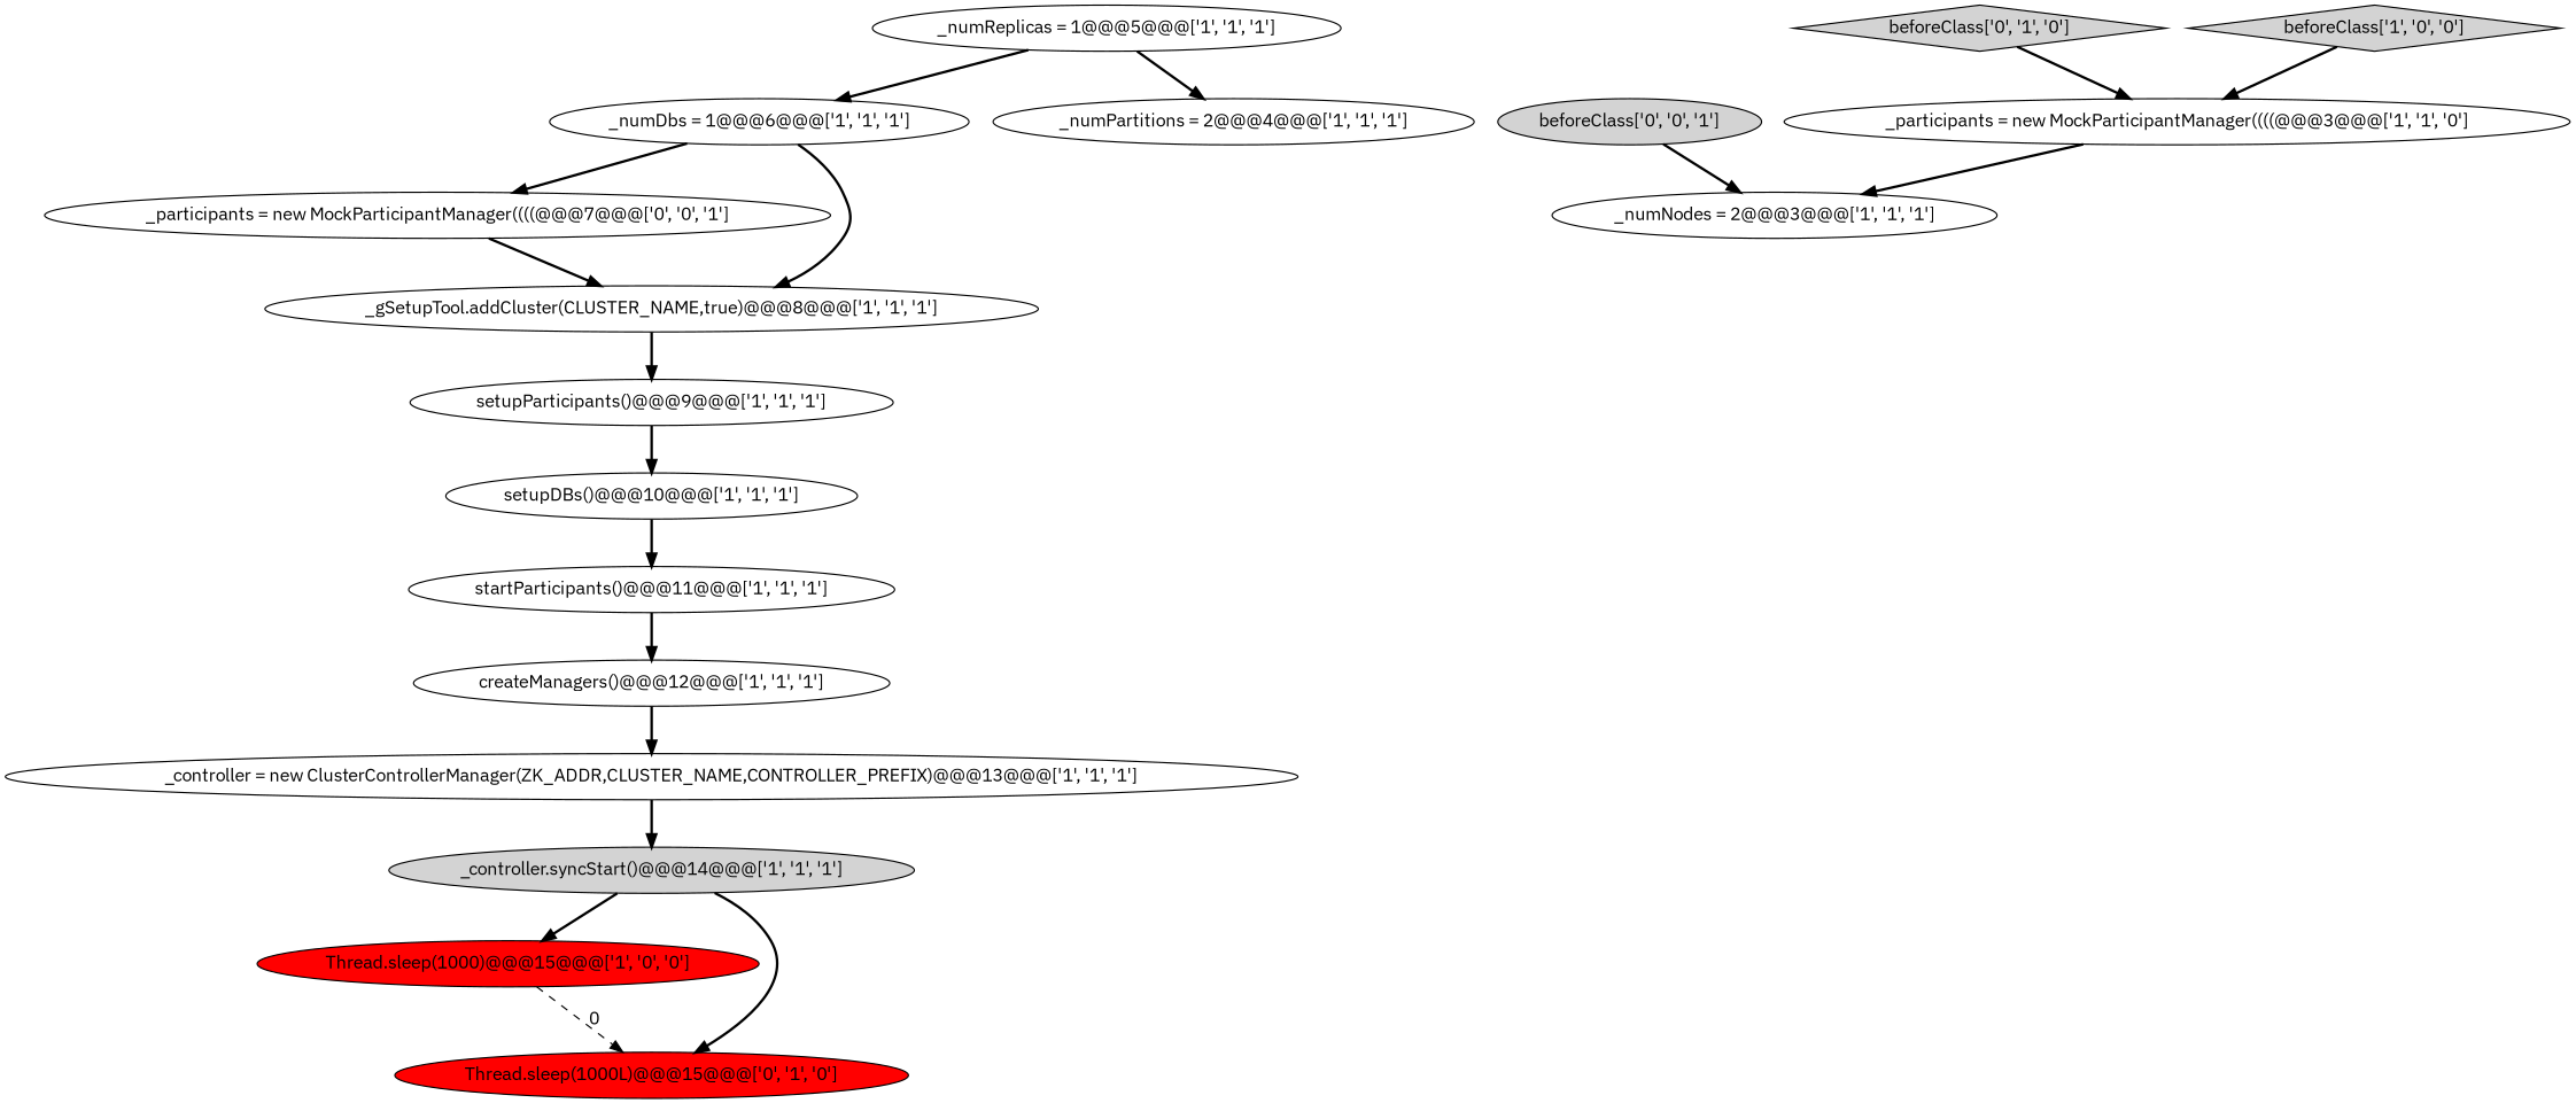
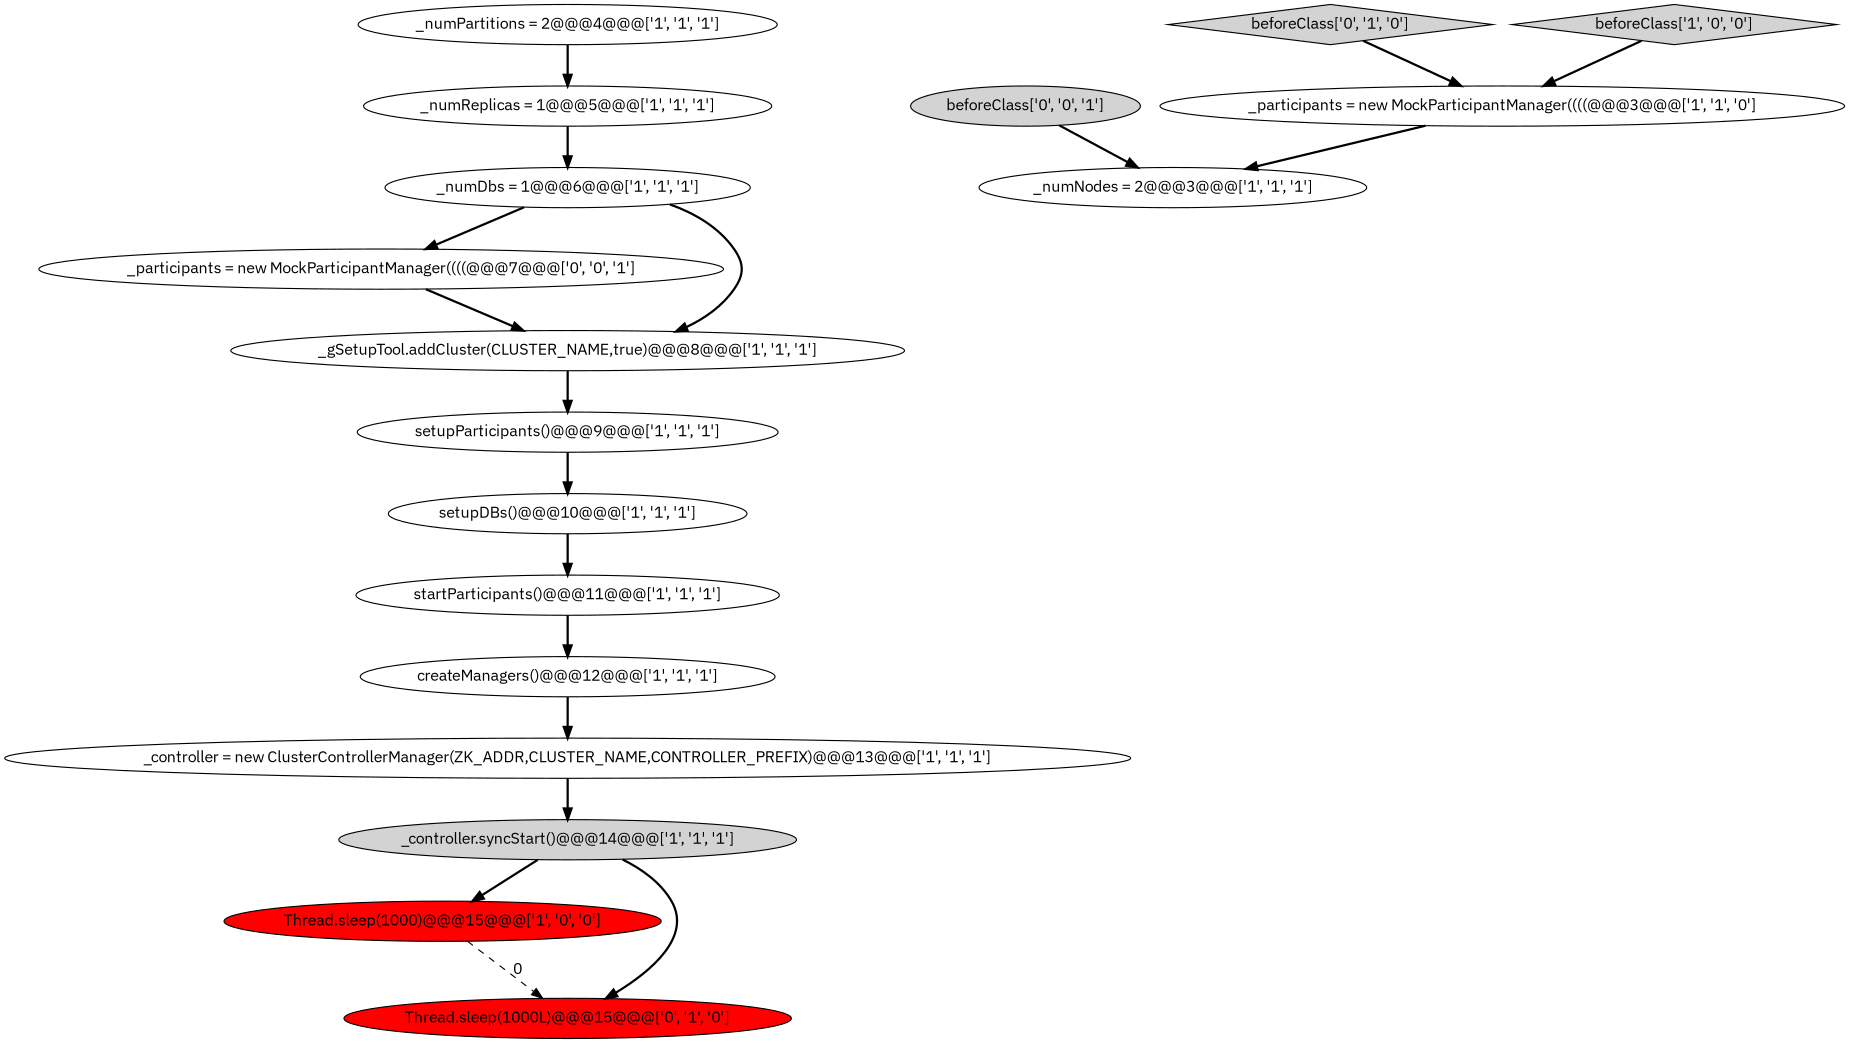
  digraph {
    fontname="IBM Plex Sans"
    node [fillcolor=white fontname="IBM Plex Sans" shape=ellipse style=filled]
    edge [fontname="IBM Plex Sans" style=bold]
    n1 [fillcolor=red label="Thread.sleep(1000)@@@15@@@['1', '0', '0']"]
    n2 [fillcolor=red label="Thread.sleep(1000L)@@@15@@@['0', '1', '0']"]
    n3 [label="_numDbs = 1@@@6@@@['1', '1', '1']"]
    n4 [label="_participants = new MockParticipantManager((((@@@7@@@['0', '0', '1']"]
    n5 [label="_gSetupTool.addCluster(CLUSTER_NAME,true)@@@8@@@['1', '1', '1']"]
    n6 [label="setupParticipants()@@@9@@@['1', '1', '1']"]
    n7 [label="_numReplicas = 1@@@5@@@['1', '1', '1']"]
    n8 [label="_numPartitions = 2@@@4@@@['1', '1', '1']"]
    n9 [label="_numNodes = 2@@@3@@@['1', '1', '1']"]
    n10 [fillcolor=lightgray label="beforeClass['0', '0', '1']"]
    n11 [label="setupDBs()@@@10@@@['1', '1', '1']"]
    n12 [label="startParticipants()@@@11@@@['1', '1', '1']"]
    n13 [label="createManagers()@@@12@@@['1', '1', '1']"]
    n14 [label="_controller = new ClusterControllerManager(ZK_ADDR,CLUSTER_NAME,CONTROLLER_PREFIX)@@@13@@@['1', '1', '1']"]
    n15 [fillcolor=lightgray label="_controller.syncStart()@@@14@@@['1', '1', '1']"]
    n16 [label="_participants = new MockParticipantManager((((@@@3@@@['1', '1', '0']"]
    n17 [fillcolor=lightgray label="beforeClass['0', '1', '0']" shape=diamond]
    n18 [fillcolor=lightgray label="beforeClass['1', '0', '0']" shape=diamond]
    n1 -> n2 [label=0 style=dashed]
    n3 -> n4
    n3 -> n5
    n4 -> n5
    n5 -> n6
    n6 -> n11
    n7 -> n3
-   n7 -> n8
+   n8 -> n7
    n10 -> n9
    n11 -> n12
    n12 -> n13
    n13 -> n14
    n14 -> n15
    n15 -> n1
    n15 -> n2
    n16 -> n9
    n17 -> n16
    n18 -> n16
  }
